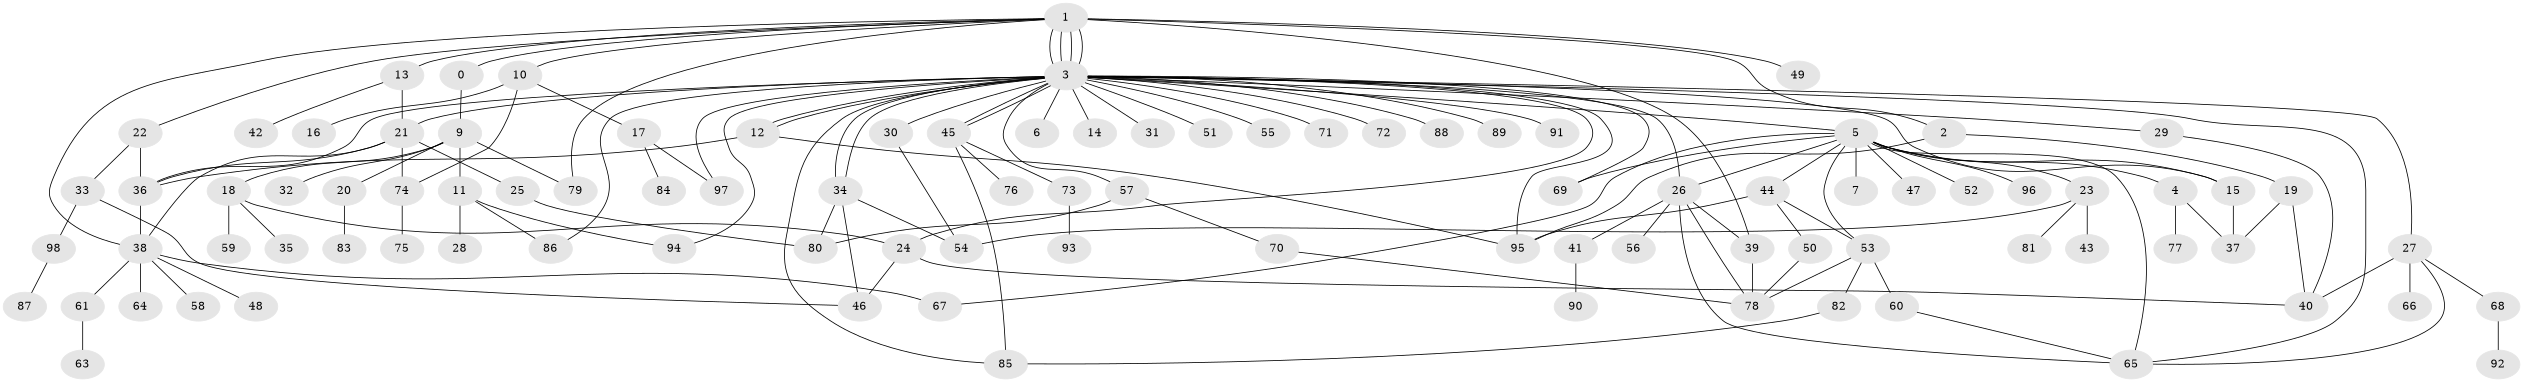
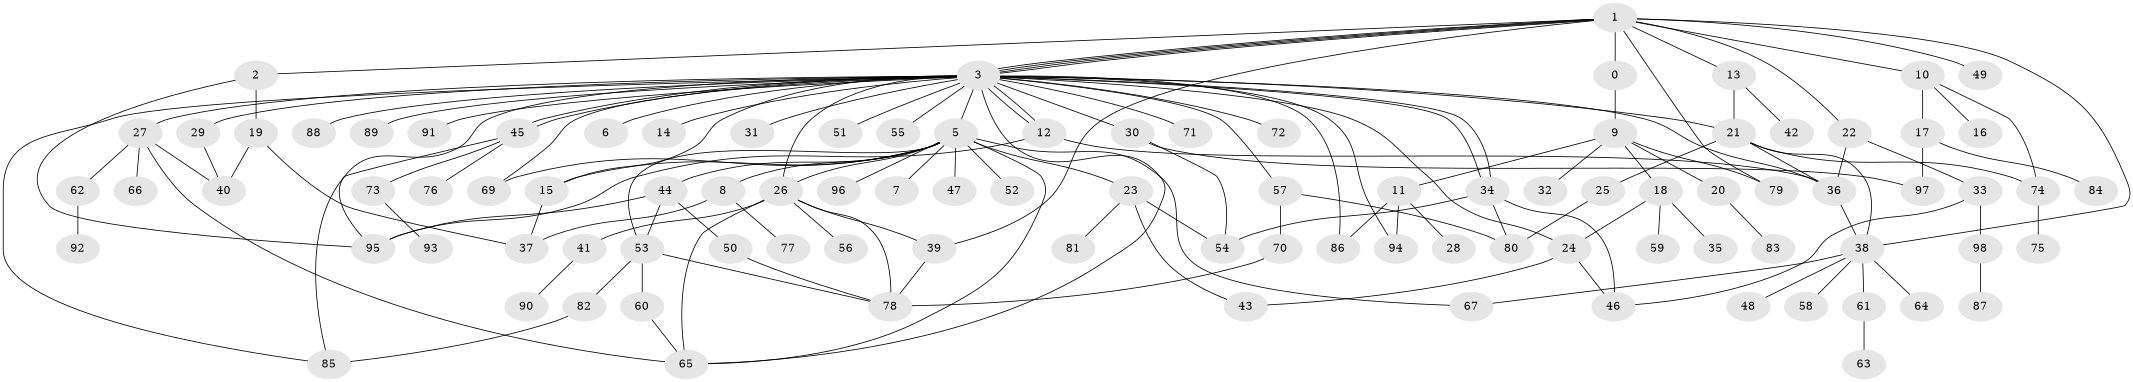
  graph {
    node [color=gray90 style=filled]
    1
    2
    3
    n4 [label=0]
    10
    13
    22
    38
    39
    49
    79
    19
    95
    5
    6
    12
    14
    15
    21
    24
    26
    27
    29
    30
    31
    34
    36
    45
    51
    55
    57
    65
    69
    71
    72
    85
    86
    88
    89
    91
    94
    97
    9
    16
    17
    74
    42
    33
    67
    48
    58
    61
    64
    78
    37
    40
    7
-   8 [label=4]
+   8
    23
    44
    47
    52
    53
    96
    25
    43
    46
    41
    56
-   62 [label=68]
+   62
    66
    54
    80
    73
    76
    70
    11
    18
    20
    32
    77
    81
    50
    60
    82
    28
    35
    59
    83
    84
    75
    n92 [label=98]
    90
    92
    87
    63
    93
    1 -- 2
    1 -- 3
    1 -- 3
    1 -- 3
    1 -- 3
    1 -- n4
    1 -- 10
    1 -- 13
    1 -- 22
    1 -- 38
    1 -- 39
    1 -- 49
    1 -- 79
    2 -- 19
    2 -- 95
    3 -- 95
    3 -- 5
    3 -- 6
    3 -- 12
    3 -- 12
    3 -- 14
    3 -- 15
    3 -- 21
    3 -- 24
    3 -- 26
    3 -- 27
    3 -- 29
    3 -- 30
    3 -- 31
    3 -- 34
    3 -- 34
    3 -- 36
    3 -- 45
    3 -- 45
    3 -- 51
    3 -- 55
    3 -- 57
    3 -- 65
    3 -- 69
    3 -- 71
    3 -- 72
    3 -- 85
    3 -- 86
    3 -- 88
    3 -- 89
    3 -- 91
    3 -- 94
-   3 -- 97
+   30 -- 97
    n4 -- 9
    10 -- 16
    10 -- 17
    10 -- 74
    13 -- 21
    13 -- 42
    22 -- 36
    22 -- 33
    38 -- 67
    38 -- 48
    38 -- 58
    38 -- 61
    38 -- 64
    39 -- 78
    19 -- 37
    19 -- 40
    5 -- 15
    5 -- 26
    5 -- 65
    5 -- 69
    5 -- 67
    5 -- 7
    5 -- 8
    5 -- 23
    5 -- 44
    5 -- 47
    5 -- 52
    5 -- 53
    5 -- 96
    12 -- 95
    12 -- 36
    15 -- 37
    21 -- 38
    21 -- 36
    21 -- 74
    21 -- 25
-   24 -- 40
+   24 -- 43
    24 -- 46
    26 -- 39
    26 -- 65
    26 -- 78
    26 -- 41
    26 -- 56
    27 -- 65
    27 -- 40
    27 -- 62
    27 -- 66
    29 -- 40
    30 -- 54
    34 -- 46
    34 -- 54
    34 -- 80
    36 -- 38
    45 -- 85
    45 -- 73
    45 -- 76
    57 -- 80
    57 -- 70
    9 -- 79
    9 -- 11
    9 -- 18
    9 -- 20
    9 -- 32
    17 -- 97
    17 -- 84
    74 -- 75
    33 -- 46
    33 -- n92
    61 -- 63
    8 -- 37
    8 -- 77
    23 -- 43
    23 -- 54
    23 -- 81
    44 -- 95
    44 -- 53
    44 -- 50
    53 -- 78
    53 -- 60
    53 -- 82
    25 -- 80
    41 -- 90
    62 -- 92
    73 -- 93
    70 -- 78
    11 -- 86
    11 -- 94
    11 -- 28
    18 -- 24
    18 -- 35
    18 -- 59
    20 -- 83
    50 -- 78
    60 -- 65
    82 -- 85
    n92 -- 87
  }
